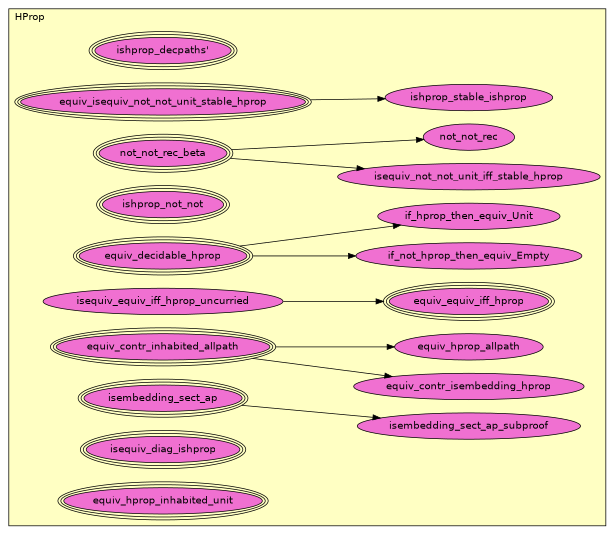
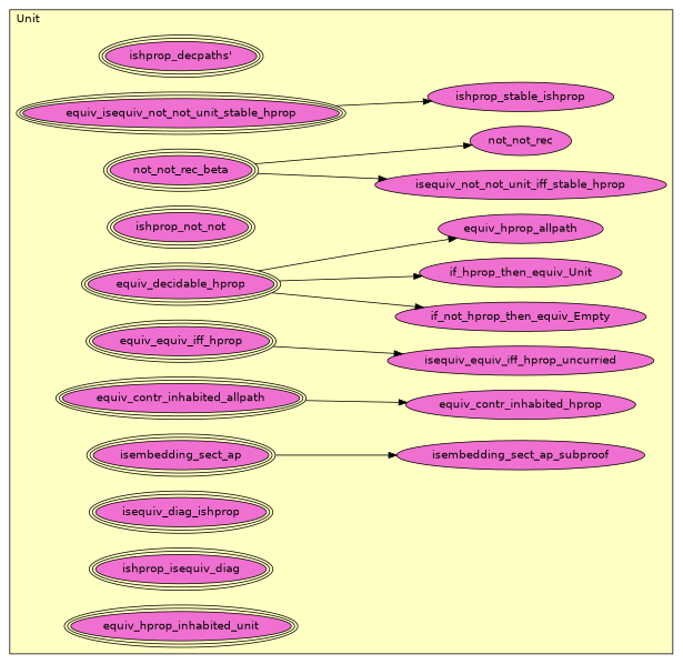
  digraph {
    fontname="DejaVu Sans"
    rankdir=LR
    node [fillcolor="#F070D1" fontname="DejaVu Sans" peripheries=3 style=filled]
    edge [fontname="DejaVu Sans"]
    n1 [label="ishprop_decpaths'"]
    n2 [label=equiv_isequiv_not_not_unit_stable_hprop]
    n3 [label=isequiv_not_not_unit_iff_stable_hprop peripheries=""]
    n4 [label=not_not_rec_beta]
    n5 [label=not_not_rec peripheries=""]
    n6 [label=ishprop_not_not]
    n7 [label=ishprop_stable_ishprop peripheries=""]
    n8 [label=equiv_decidable_hprop]
    n9 [label=if_not_hprop_then_equiv_Empty peripheries=""]
    n10 [label=if_hprop_then_equiv_Unit peripheries=""]
    n11 [label=equiv_equiv_iff_hprop]
    n12 [label=isequiv_equiv_iff_hprop_uncurried peripheries=""]
    n13 [label=equiv_contr_inhabited_allpath]
-   n14 [label=equiv_contr_isembedding_hprop peripheries=""]
+   n14 [label=equiv_contr_inhabited_hprop peripheries=""]
    n15 [label=isembedding_sect_ap]
    n16 [label=isembedding_sect_ap_subproof peripheries=""]
    n17 [label=isequiv_diag_ishprop]
+   n18 [label=ishprop_isequiv_diag]
    n19 [label=equiv_hprop_inhabited_unit]
    n20 [label=equiv_hprop_allpath peripheries=""]
    subgraph cluster_1 {
      fillcolor="#FFFFC3"
-     label=HProp
+     label=Unit
      labeljust=l
      style=filled
      n1
      n2
      n3
      n4
      n5
      n6
      n7
      n8
      n9
      n10
      n11
      n12
      n13
      n14
      n15
      n16
      n17
+     n18
      n19
      n20
    }
    n2 -> n7
    n4 -> n3
    n4 -> n5
    n8 -> n9
    n8 -> n10
-   n12 -> n11
+   n11 -> n12
    n13 -> n14
-   n13 -> n20
+   n8 -> n20
    n15 -> n16
  }
